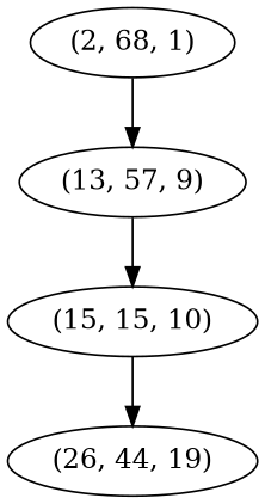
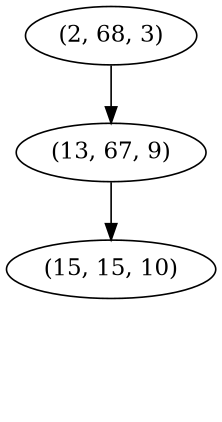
  digraph {
-   "(2, 68, 1)"
-   "(13, 57, 9)"
+   "(2, 68, 1)" [label="(2, 68, 3)"]
+   "(13, 57, 9)" [label="(13, 67, 9)"]
    n3 [label="(15, 15, 10)"]
-   "(26, 44, 19)"
    "(2, 68, 1)" -> "(13, 57, 9)"
    "(13, 57, 9)" -> n3
-   n3 -> "(26, 44, 19)"
  }
